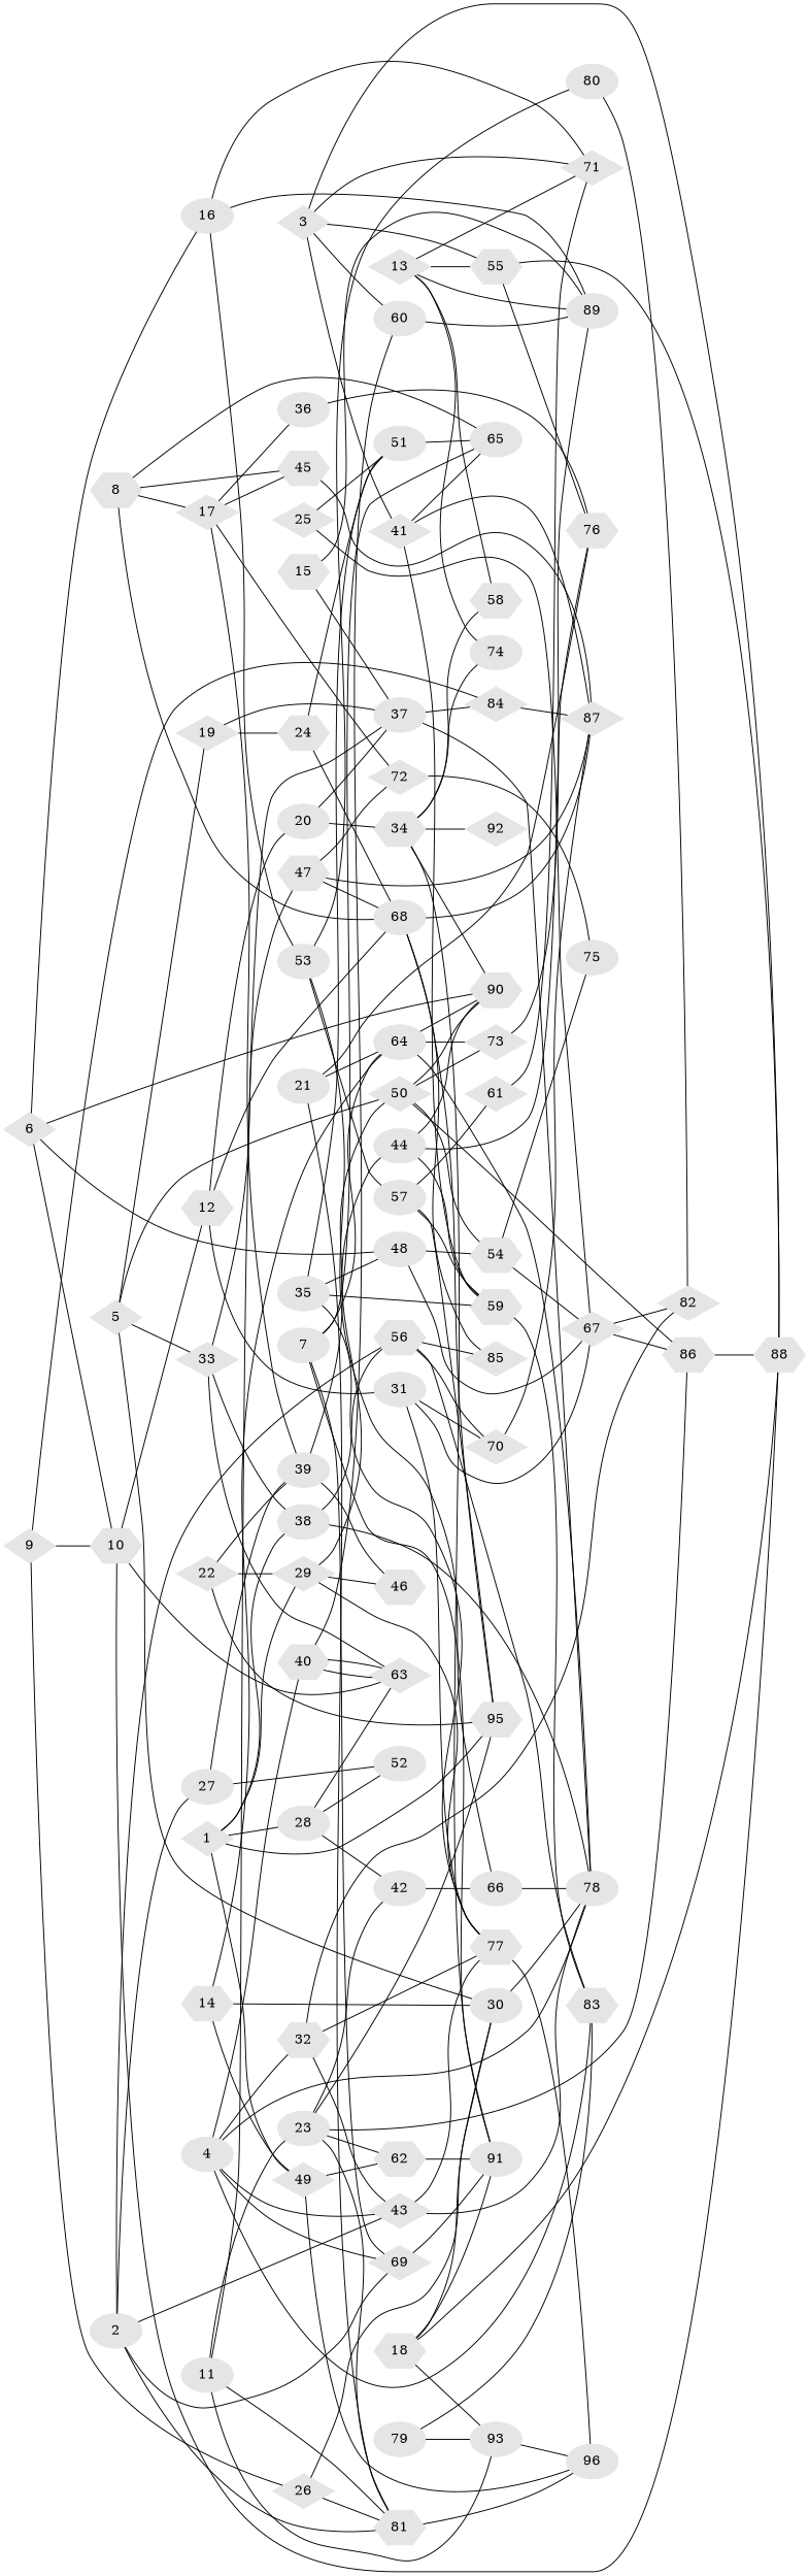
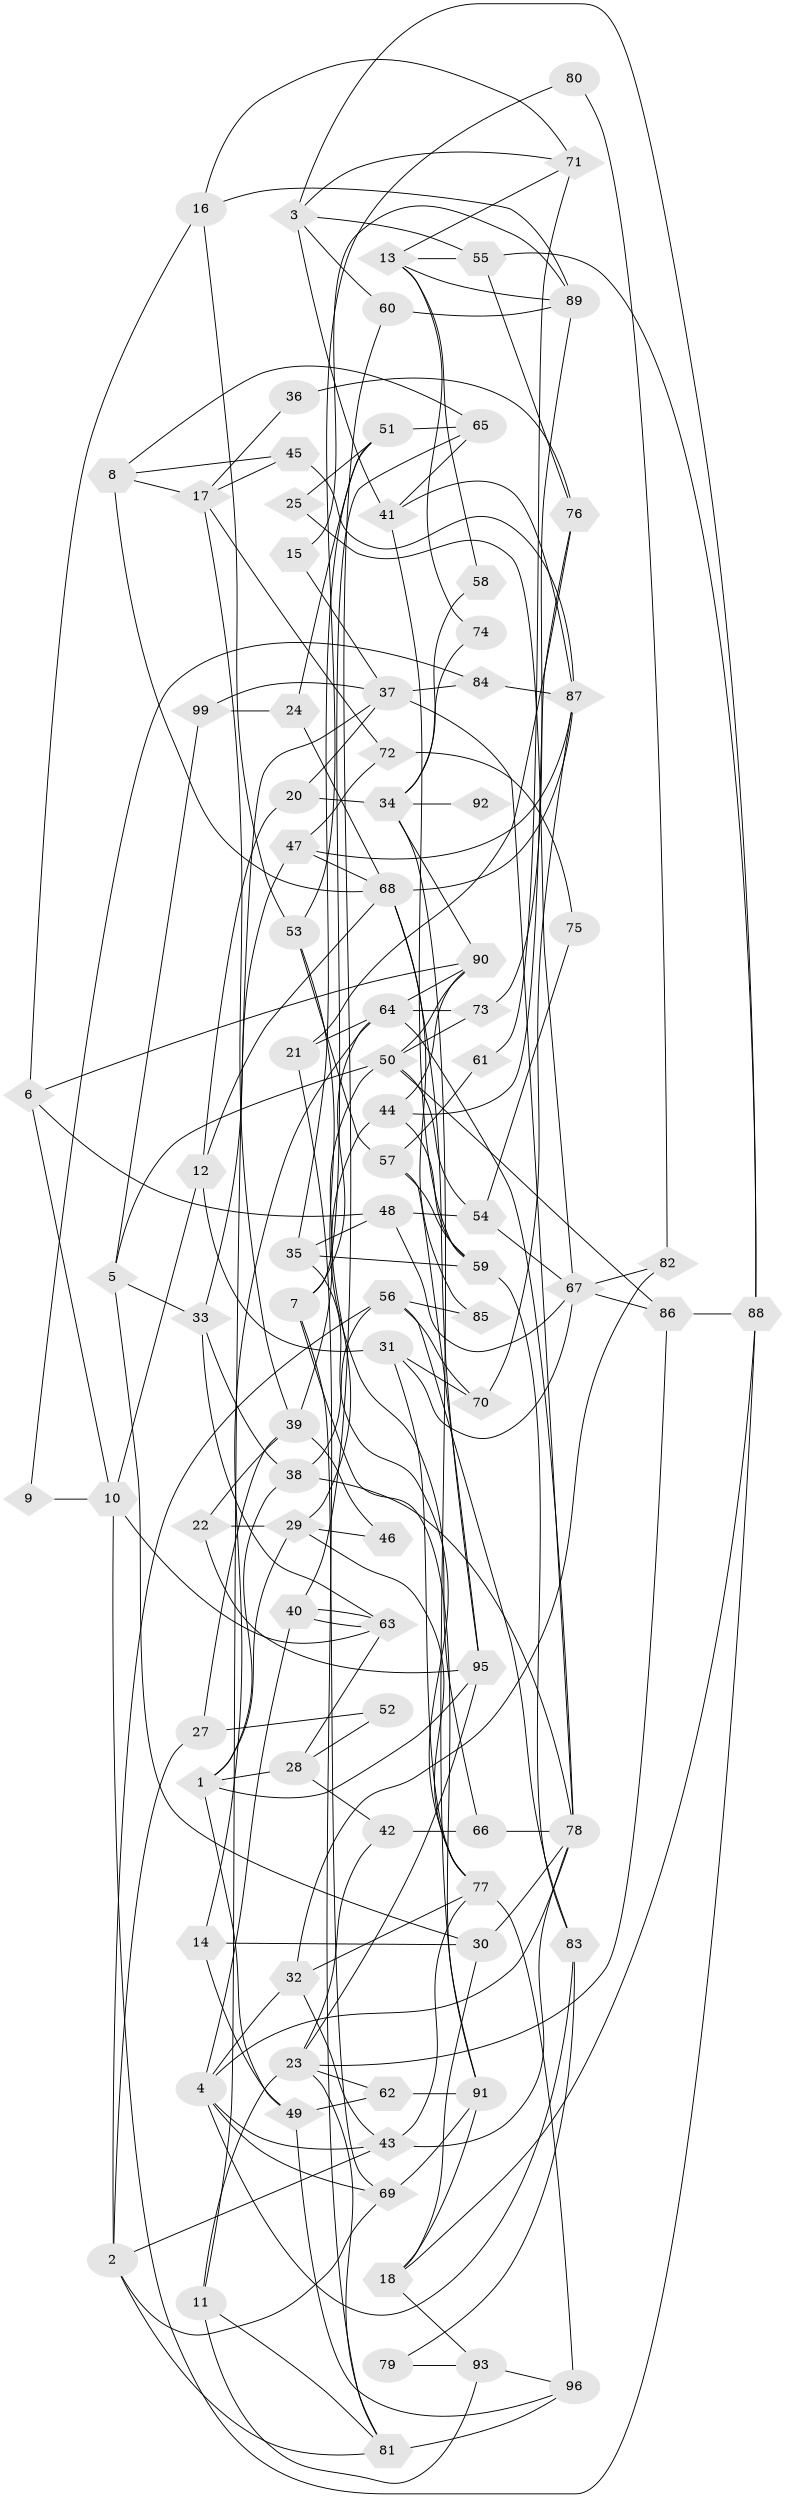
  graph {
    rankdir=LR
    node [color=gray90 shape=ellipse style=filled]
    1 [shape=diamond]
    28
    29 [shape=diamond]
    38
    49 [shape=diamond]
    95 [shape=hexagon]
    63 [shape=diamond]
    42
    52
    77 [shape=hexagon]
    44
    46 [shape=hexagon]
    56 [shape=hexagon]
    78
    62 [shape=hexagon]
    n16 [label=96]
    2
    27
    43 [shape=diamond]
    69 [shape=diamond]
    81 [shape=hexagon]
    39
    83 [shape=hexagon]
    70 [shape=diamond]
    85 [shape=diamond]
    91
    3 [shape=diamond]
    41 [shape=diamond]
    55 [shape=hexagon]
    60
    71 [shape=diamond]
    88 [shape=hexagon]
    65
    59 [shape=hexagon]
    87 [shape=diamond]
    76 [shape=hexagon]
    89
    4
    32 [shape=hexagon]
    40 [shape=hexagon]
    82 [shape=diamond]
    5 [shape=diamond]
-   19 [shape=diamond]
+   19 [shape=diamond label=99]
    30
    33 [shape=diamond]
    50 [shape=diamond]
    37
    24 [shape=hexagon]
    47 [shape=hexagon]
    90 [shape=hexagon]
    86 [shape=hexagon]
    54 [shape=hexagon]
    73 [shape=diamond]
    6 [shape=diamond]
    10 [shape=hexagon]
    16
    48
    12 [shape=hexagon]
    53
    67 [shape=diamond]
    7
    64
    8 [shape=hexagon]
    17 [shape=diamond]
    45 [shape=hexagon]
    68
    36
    72 [shape=diamond]
    9 [shape=diamond]
-   26 [shape=diamond]
    84 [shape=diamond]
    20
    31
    11
    23
    93
    34 [shape=hexagon]
    13 [shape=diamond]
    58 [shape=hexagon]
    74
    14 [shape=hexagon]
    15 [shape=hexagon]
    66
    57
    80
    75
    18 [shape=hexagon]
    51
    92 [shape=diamond]
    21
    22 [shape=diamond]
    25 [shape=diamond]
    35
    61 [shape=diamond]
    79
    1 -- 28
    1 -- 29
    1 -- 38
    1 -- 49
    1 -- 95
    28 -- 63
    28 -- 42
    28 -- 52
    29 -- 77
    29 -- 44
    29 -- 46
    38 -- 56
    38 -- 78
    49 -- 62
    49 -- n16
    42 -- 66
    77 -- n16
    44 -- 59
    44 -- 76
    44 -- 90
    56 -- 83
    56 -- 70
    56 -- 85
    62 -- 91
    2 -- 56
    2 -- 27
    2 -- 43
    2 -- 69
    2 -- 81
    27 -- 52
    27 -- 39
    43 -- 77
    43 -- 78
    69 -- 91
    81 -- n16
    39 -- 46
    39 -- 50
    70 -- 87
    3 -- 41
    3 -- 55
    3 -- 60
    3 -- 71
    3 -- 88
    41 -- 65
    41 -- 59
    41 -- 87
    55 -- 88
    55 -- 76
    60 -- 89
    59 -- 83
    4 -- 78
    4 -- 43
    4 -- 69
    4 -- 83
    4 -- 32
    4 -- 40
    32 -- 77
    32 -- 43
    32 -- 82
    40 -- 63
    40 -- 63
    40 -- 60
    5 -- 19
    5 -- 30
    5 -- 33
    5 -- 50
    19 -- 37
    19 -- 24
    30 -- 78
    33 -- 38
    33 -- 63
    33 -- 47
    50 -- 90
    50 -- 86
    50 -- 54
    50 -- 73
    37 -- 78
    37 -- 84
    24 -- 68
    24 -- 51
    47 -- 87
    47 -- 68
    47 -- 72
    86 -- 88
    54 -- 67
    54 -- 75
    73 -- 89
    6 -- 90
    6 -- 10
    6 -- 16
    6 -- 48
    10 -- 63
    10 -- 88
    10 -- 12
    16 -- 71
    16 -- 89
    16 -- 53
    48 -- 54
    48 -- 67
    12 -- 68
    12 -- 20
    12 -- 31
    53 -- 66
    53 -- 57
    53 -- 80
    67 -- 82
    67 -- 86
    7 -- 69
    7 -- 91
    7 -- 65
    7 -- 64
    64 -- 78
    64 -- 90
    64 -- 73
    8 -- 65
    8 -- 17
    8 -- 45
    8 -- 68
    17 -- 39
    17 -- 45
    17 -- 36
    17 -- 72
    45 -- 87
    68 -- 95
    68 -- 85
    68 -- 87
    36 -- 76
    72 -- 75
    9 -- 10
-   9 -- 26
    9 -- 84
-   26 -- 81
-   26 -- 30
    84 -- 87
    20 -- 37
    20 -- 34
    31 -- 77
    31 -- 70
    31 -- 67
    11 -- 81
    11 -- 37
    11 -- 23
    11 -- 93
    23 -- 95
    23 -- 42
    23 -- 62
    23 -- 81
    23 -- 86
    93 -- n16
    34 -- 91
    34 -- 90
    34 -- 58
    34 -- 74
    34 -- 92
    13 -- 55
    13 -- 71
    13 -- 89
    13 -- 58
    13 -- 74
    14 -- 49
    14 -- 30
    14 -- 64
    15 -- 89
    15 -- 37
    66 -- 78
    57 -- 95
    57 -- 59
    57 -- 61
    80 -- 82
    18 -- 91
    18 -- 88
    18 -- 30
    18 -- 93
    51 -- 65
    21 -- 81
    21 -- 76
    21 -- 64
    22 -- 29
    22 -- 95
    22 -- 39
    25 -- 67
    25 -- 51
    35 -- 77
    35 -- 59
    35 -- 48
    35 -- 51
    61 -- 71
    79 -- 83
    79 -- 93
  }
